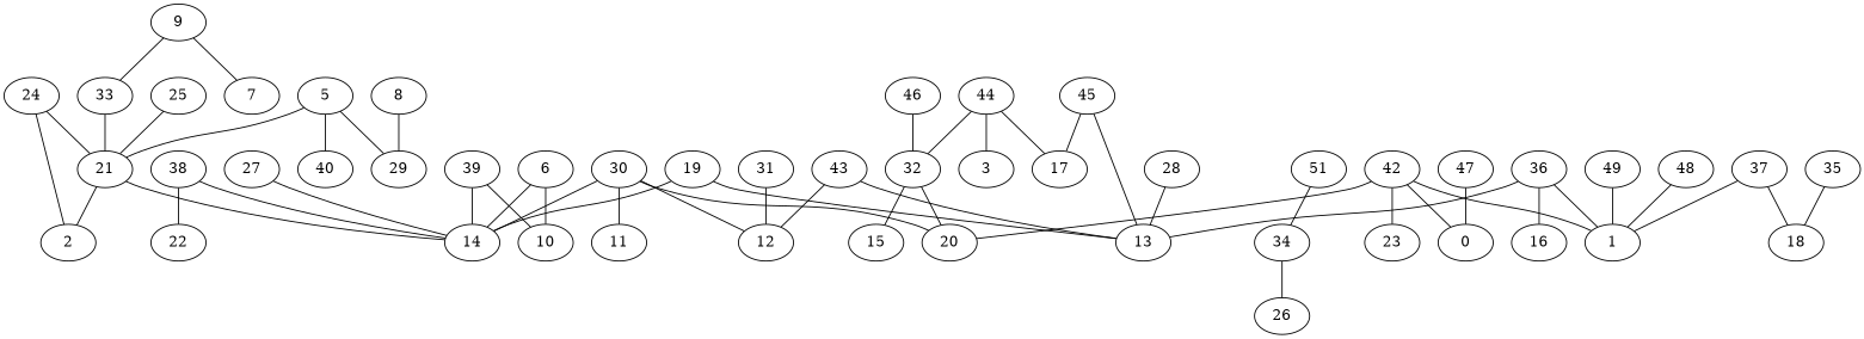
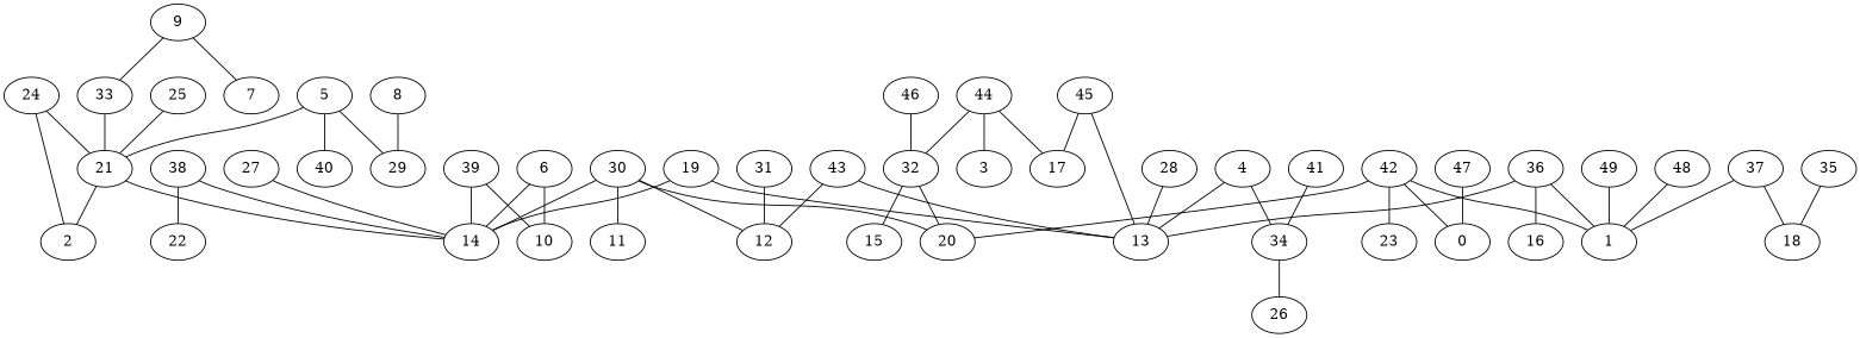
  digraph {
    edge [color=black dir=none]
    43
    13
    12
    9
    7
    33
    21
    8
    29
    37
    18
    1
    47
    0
    19
    14
    28
-   41 [label=51]
+   41
    34
    26
    46
    32
    15
    20
    2
    5
    40
    35
    27
    25
    38
    22
    24
    39
    10
    48
    45
    17
    30
    11
    6
    36
    16
    42
    23
    49
+   4
    44
    3
    31
    subgraph sub_1 {
      43
      13
      12
      9
      7
      33
      21
      8
      29
      37
      18
      1
      47
      0
      19
      14
      28
      41
      34
      26
      46
      32
      15
      20
      2
      5
      40
      35
      27
      25
      38
      22
      24
      39
      10
      48
      45
      17
      30
      11
      6
      36
      16
      42
      23
      49
+     4
      44
      3
      31
    }
    43 -> 13
    43 -> 12
    9 -> 7
    9 -> 33
    33 -> 21
    21 -> 14
    21 -> 2
    8 -> 29
    37 -> 18
    37 -> 1
    47 -> 0
    19 -> 13
    19 -> 14
    28 -> 13
    41 -> 34
    34 -> 26
    46 -> 32
    32 -> 15
    32 -> 20
    5 -> 21
    5 -> 29
    5 -> 40
    35 -> 18
    27 -> 14
    25 -> 21
    38 -> 14
    38 -> 22
    24 -> 21
    24 -> 2
    39 -> 14
    39 -> 10
    48 -> 1
    45 -> 13
    45 -> 17
    30 -> 12
    30 -> 14
    30 -> 20
    30 -> 11
    6 -> 14
    6 -> 10
    36 -> 13
    36 -> 1
    36 -> 16
    42 -> 1
    42 -> 0
    42 -> 20
    42 -> 23
    49 -> 1
+   4 -> 13
+   4 -> 34
    44 -> 32
    44 -> 17
    44 -> 3
    31 -> 12
  }
